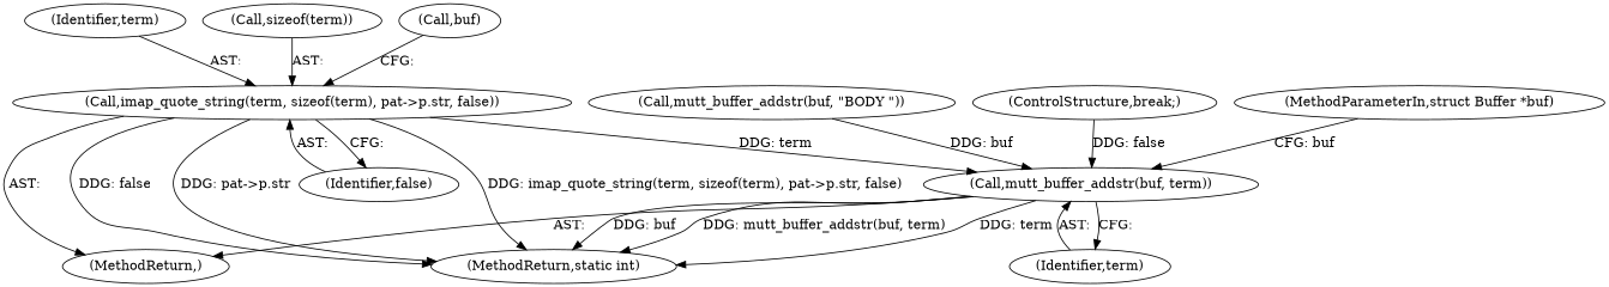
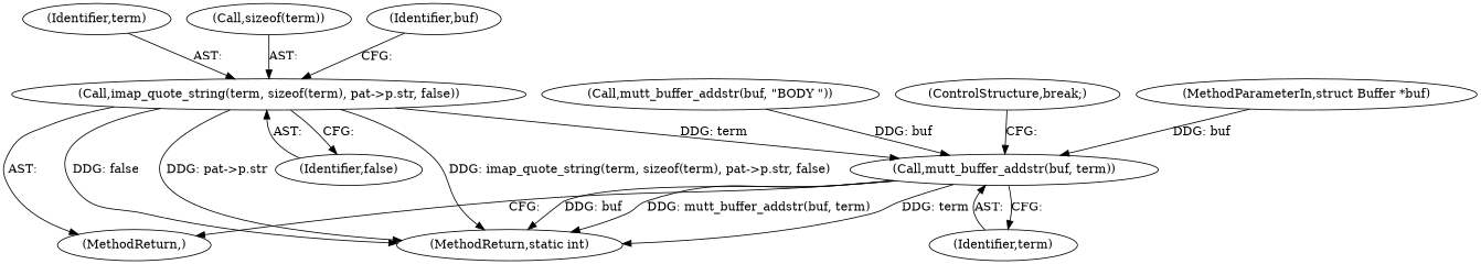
  digraph {
    n1 [label="(Call,imap_quote_string(term, sizeof(term), pat->p.str, false))"]
    n2 [label="(Call,mutt_buffer_addstr(buf, term))"]
    n3 [label="(MethodReturn,)"]
    n4 [label="(MethodReturn,static int)"]
    n5 [label="(Identifier,false)"]
    n6 [label="(Identifier,term)"]
    n7 [label="(Identifier,term)"]
    n8 [label="(Call,sizeof(term))"]
    n9 [label="(MethodParameterIn,struct Buffer *buf)"]
    n10 [label="(Call,mutt_buffer_addstr(buf, \"BODY \"))"]
    n11 [label="(ControlStructure,break;)"]
-   n12 [label="(Call,buf)"]
+   n12 [label="(Identifier,buf)"]
    n1 -> n2 [label="DDG: term"]
    n1 -> n3 [label="AST: "]
    n1 -> n4 [label="DDG: false"]
    n1 -> n4 [label="DDG: pat->p.str"]
    n1 -> n4 [label="DDG: imap_quote_string(term, sizeof(term), pat->p.str, false)"]
    n1 -> n5 [label="CFG: "]
-   n2 -> n3 [label="AST: "]
+   n2 -> n3 [label="CFG: "]
    n2 -> n4 [label="DDG: mutt_buffer_addstr(buf, term)"]
    n2 -> n4 [label="DDG: term"]
    n2 -> n4 [label="DDG: buf"]
    n2 -> n6 [label="CFG: "]
    n5 -> n1 [label="AST: "]
    n6 -> n2 [label="AST: "]
    n7 -> n1 [label="AST: "]
    n8 -> n1 [label="AST: "]
-   n9 -> n2 [label="CFG: buf"]
+   n9 -> n2 [label="DDG: buf"]
    n10 -> n2 [label="DDG: buf"]
-   n11 -> n2 [label="DDG: false"]
+   n11 -> n2 [label="CFG: "]
    n12 -> n1 [label="CFG: "]
  }
